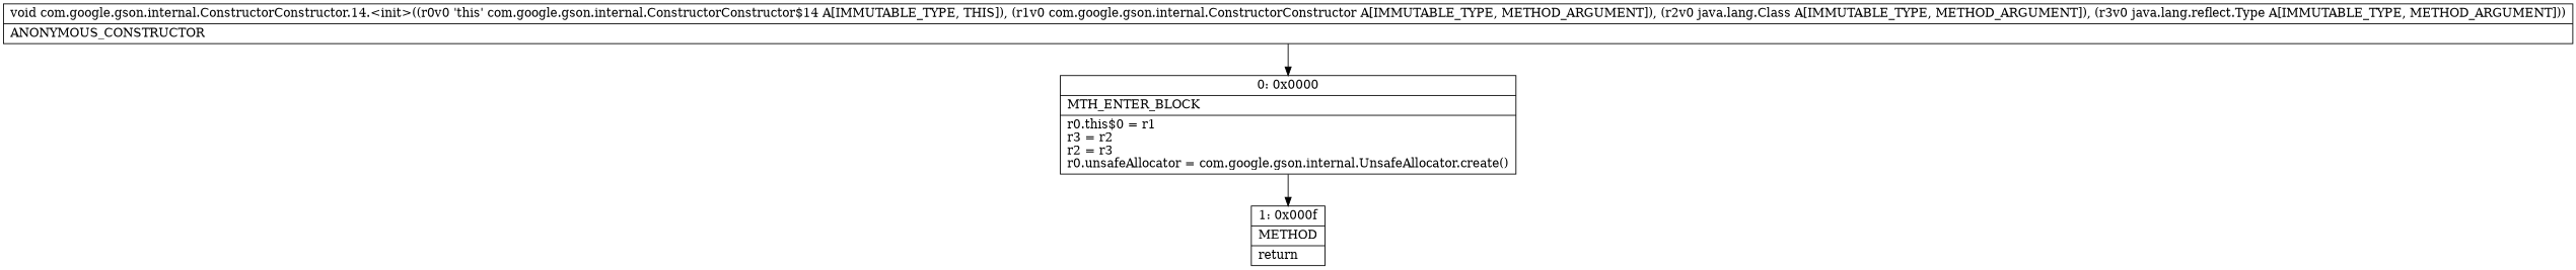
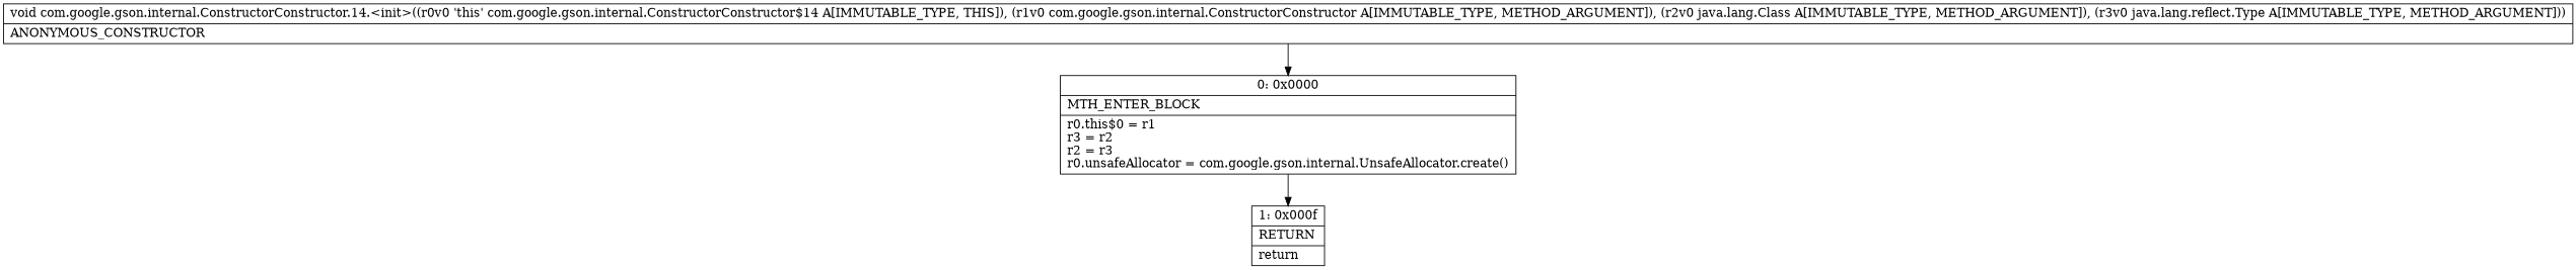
  digraph {
    node [shape=record]
    n1 [label="{0\:\ 0x0000|MTH_ENTER_BLOCK\l|r0.this$0 = r1\lr3 = r2\lr2 = r3\lr0.unsafeAllocator = com.google.gson.internal.UnsafeAllocator.create()\l}"]
-   n2 [label="{1\:\ 0x000f|METHOD\l|return\l}"]
+   n2 [label="{1\:\ 0x000f|RETURN\l|return\l}"]
    n3 [label="{void com.google.gson.internal.ConstructorConstructor.14.\<init\>((r0v0 'this' com.google.gson.internal.ConstructorConstructor$14 A[IMMUTABLE_TYPE, THIS]), (r1v0 com.google.gson.internal.ConstructorConstructor A[IMMUTABLE_TYPE, METHOD_ARGUMENT]), (r2v0 java.lang.Class A[IMMUTABLE_TYPE, METHOD_ARGUMENT]), (r3v0 java.lang.reflect.Type A[IMMUTABLE_TYPE, METHOD_ARGUMENT]))  | ANONYMOUS_CONSTRUCTOR\l}"]
    n1 -> n2
    n3 -> n1
  }
